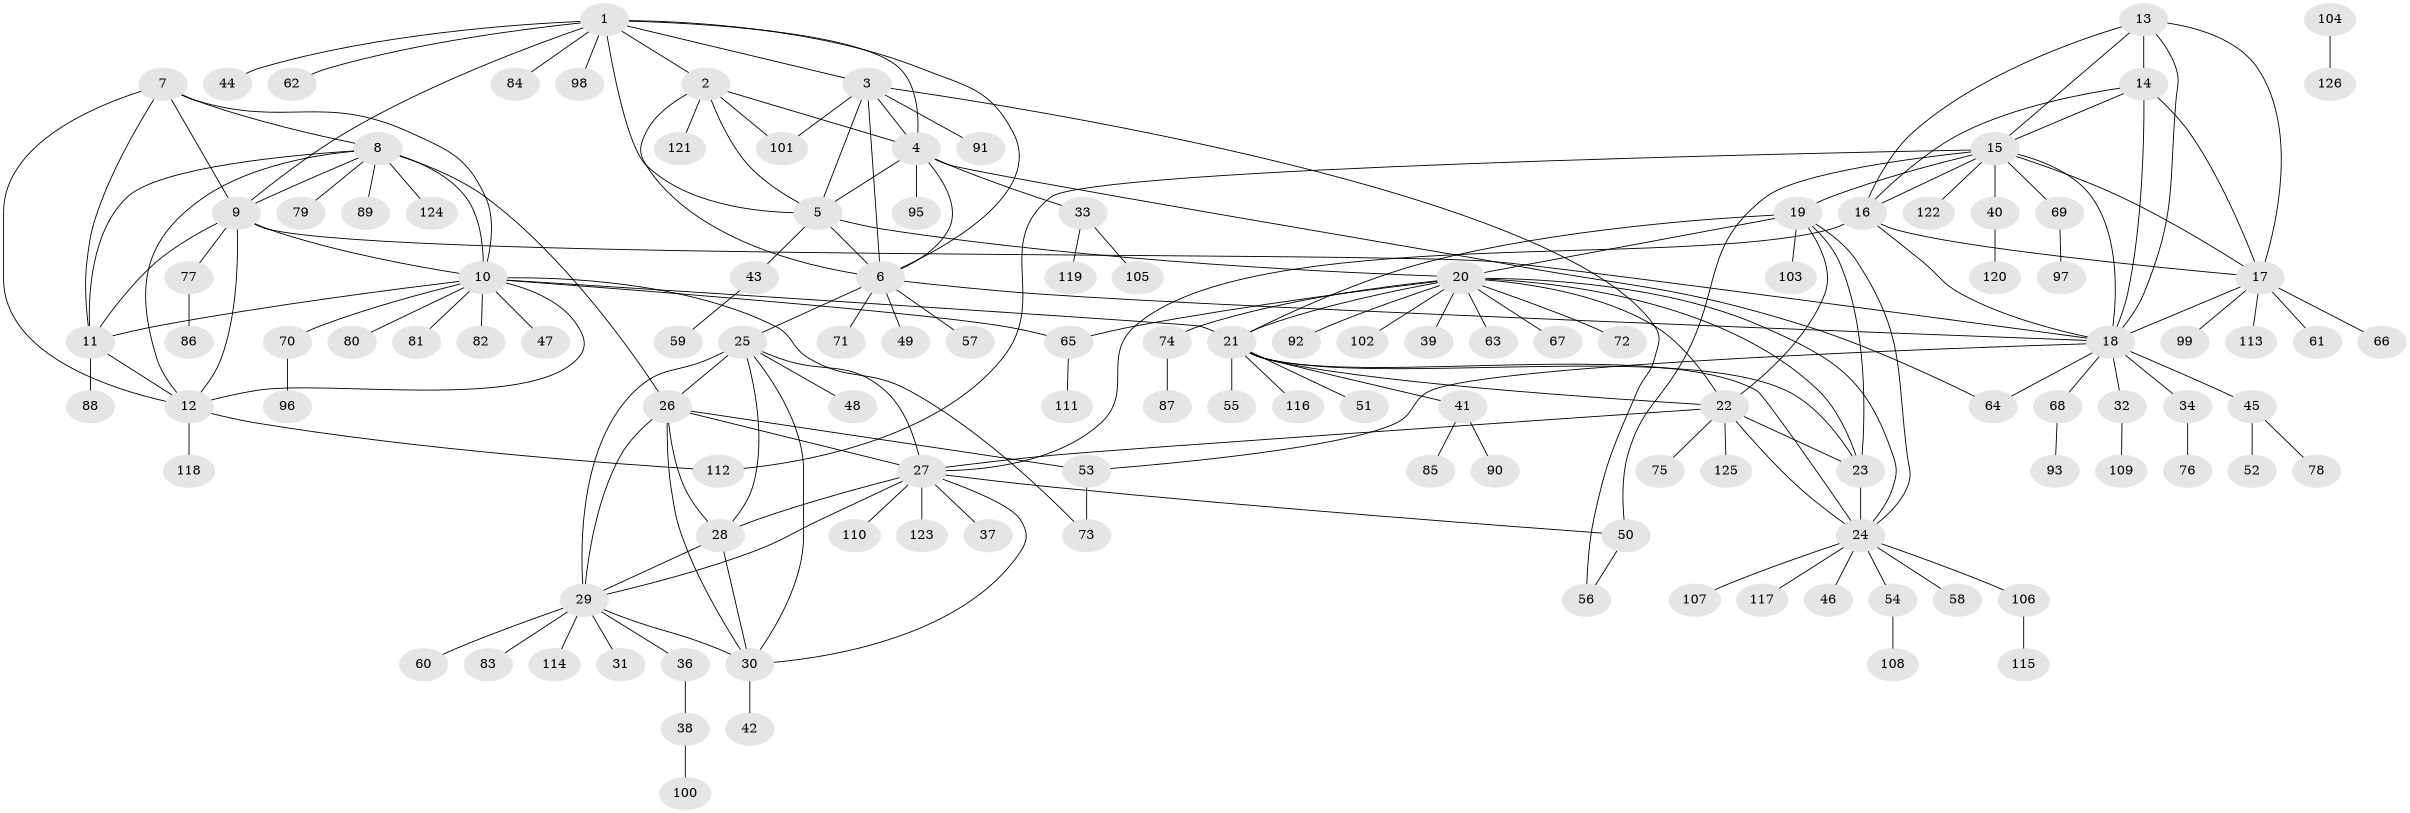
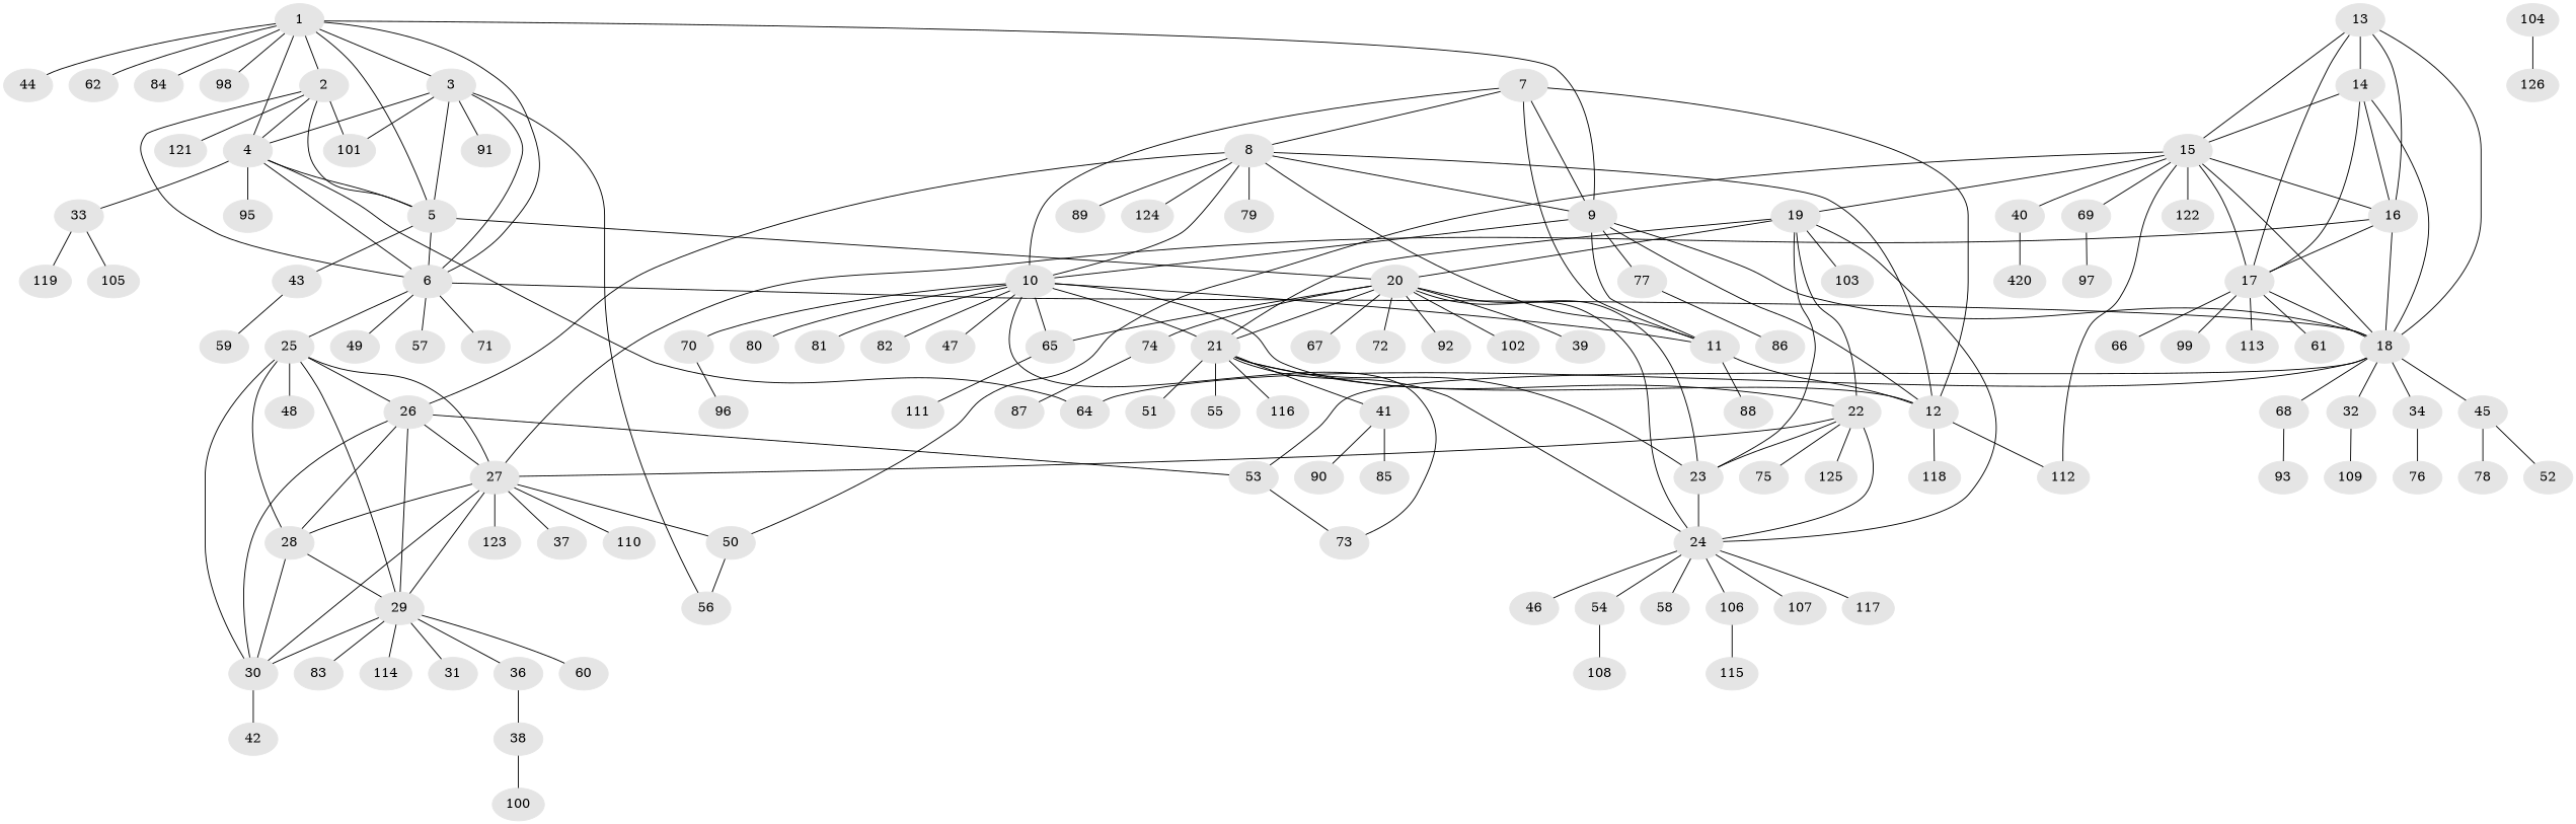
  graph {
    node [color=gray90 style=filled]
    1
    2
    3
    4
    5
    6
    9
    44
    62
    84
    98
    121
    101
    56
    91
    33
    64
    95
    20
    43
    18
    25
    49
    57
    71
    10
    11
    12
    77
    105
    119
    21
    65
    22
    23
    24
    39
-   63
    67
    72
    74
    92
    102
    59
    32
    34
    45
    53
    68
    26
    27
    28
    29
    30
    48
    7
    8
    79
    89
    124
    47
    70
    73
    80
    81
    82
    88
    112
    118
    86
    41
    51
    55
    116
    111
    96
    13
    14
    15
    16
    17
    19
    40
    50
    69
    122
    61
    66
    99
    113
    103
-   120
+   120 [label=420]
    97
    37
    110
    123
    109
    76
    52
    78
    93
    75
    125
    46
    54
    58
    106
    107
    117
    87
    85
    90
    108
    115
    31
    36
    60
    83
    114
    42
    38
    104
    126
    100
    1 -- 2
    1 -- 3
    1 -- 4
    1 -- 5
    1 -- 6
    1 -- 9
    1 -- 44
    1 -- 62
    1 -- 84
    1 -- 98
    2 -- 4
    2 -- 5
    2 -- 6
    2 -- 121
    2 -- 101
    3 -- 4
    3 -- 5
    3 -- 6
    3 -- 101
    3 -- 56
    3 -- 91
    4 -- 5
    4 -- 6
    4 -- 33
    4 -- 64
    4 -- 95
    5 -- 6
    5 -- 20
    5 -- 43
    6 -- 18
    6 -- 25
    6 -- 49
    6 -- 57
    6 -- 71
    9 -- 18
    9 -- 10
    9 -- 11
    9 -- 12
    9 -- 77
    33 -- 105
    33 -- 119
    20 -- 21
    20 -- 65
-   20 -- 22
    20 -- 23
    20 -- 24
    20 -- 39
-   20 -- 63
    20 -- 67
    20 -- 72
    20 -- 74
    20 -- 92
    20 -- 102
    43 -- 59
    18 -- 64
    18 -- 32
    18 -- 34
    18 -- 45
    18 -- 53
    18 -- 68
    25 -- 26
    25 -- 27
    25 -- 28
    25 -- 29
    25 -- 30
    25 -- 48
    10 -- 11
    10 -- 12
    10 -- 21
    10 -- 65
    10 -- 47
    10 -- 70
    10 -- 73
    10 -- 80
    10 -- 81
    10 -- 82
    11 -- 12
    11 -- 88
    12 -- 112
    12 -- 118
    77 -- 86
    21 -- 22
    21 -- 23
    21 -- 24
    21 -- 41
    21 -- 51
    21 -- 55
    21 -- 116
    65 -- 111
    22 -- 23
    22 -- 24
    22 -- 27
    22 -- 75
    22 -- 125
    23 -- 24
    24 -- 46
    24 -- 54
    24 -- 58
    24 -- 106
    24 -- 107
    24 -- 117
    74 -- 87
    32 -- 109
    34 -- 76
    45 -- 52
    45 -- 78
    53 -- 73
    68 -- 93
    26 -- 53
    26 -- 27
    26 -- 28
    26 -- 29
    26 -- 30
    27 -- 28
    27 -- 29
    27 -- 30
    27 -- 50
    27 -- 37
    27 -- 110
    27 -- 123
    28 -- 29
    28 -- 30
    29 -- 30
    29 -- 31
    29 -- 36
    29 -- 60
    29 -- 83
    29 -- 114
    30 -- 42
    7 -- 9
    7 -- 10
    7 -- 11
    7 -- 12
    7 -- 8
    8 -- 9
    8 -- 10
    8 -- 11
    8 -- 12
    8 -- 26
    8 -- 79
    8 -- 89
    8 -- 124
    70 -- 96
    41 -- 85
    41 -- 90
    13 -- 18
    13 -- 14
    13 -- 15
    13 -- 16
    13 -- 17
    14 -- 18
    14 -- 15
    14 -- 16
    14 -- 17
    15 -- 18
    15 -- 112
    15 -- 16
    15 -- 17
    15 -- 19
    15 -- 40
    15 -- 50
    15 -- 69
    15 -- 122
    16 -- 18
    16 -- 27
    16 -- 17
    17 -- 18
    17 -- 61
    17 -- 66
    17 -- 99
    17 -- 113
    19 -- 20
    19 -- 21
    19 -- 22
    19 -- 23
    19 -- 24
    19 -- 103
    40 -- 120
    50 -- 56
    69 -- 97
    54 -- 108
    106 -- 115
    36 -- 38
    38 -- 100
    104 -- 126
  }
